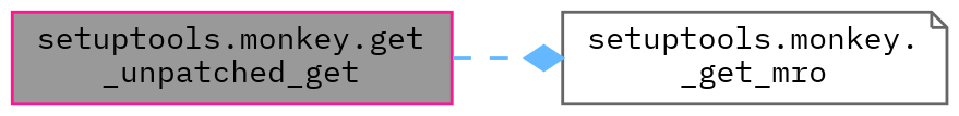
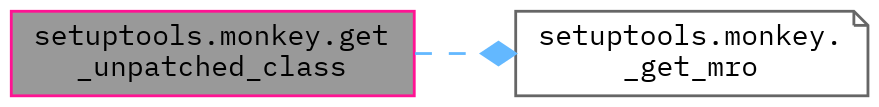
  digraph {
    rankdir=LR
    fontname="IBM Plex Mono"
    node [fontname="IBM Plex Mono" fontsize=10 style=filled]
-   n1 [color=deeppink fillcolor=grey60 fontcolor=black height=0.2 label="setuptools.monkey.get\l_unpatched_get" shape=box width=0.4]
+   n1 [color=deeppink fillcolor=grey60 fontcolor=black height=0.2 label="setuptools.monkey.get\l_unpatched_class" shape=box width=0.4]
    n2 [color=gray40 fillcolor=white height=0.2 label="setuptools.monkey.\l_get_mro" shape=note width=0.4]
    n1 -> n2 [color=steelblue1 fontname="IBM Plex Mono" fontsize=10 labelfontname=Helvetica labelfontsize=10 style=dashed arrowhead=diamond]
  }
